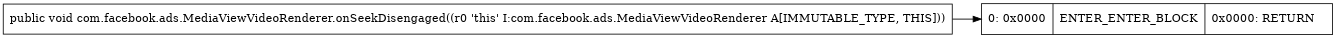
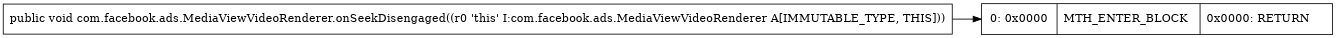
  digraph {
    rankdir=LR
    node [shape=record]
-   n1 [label="{0\:\ 0x0000|ENTER_ENTER_BLOCK\l|0x0000: RETURN   \l}"]
+   n1 [label="{0\:\ 0x0000|MTH_ENTER_BLOCK\l|0x0000: RETURN   \l}"]
    n2 [label="{public void com.facebook.ads.MediaViewVideoRenderer.onSeekDisengaged((r0 'this' I:com.facebook.ads.MediaViewVideoRenderer A[IMMUTABLE_TYPE, THIS])) }"]
    n2 -> n1
  }
